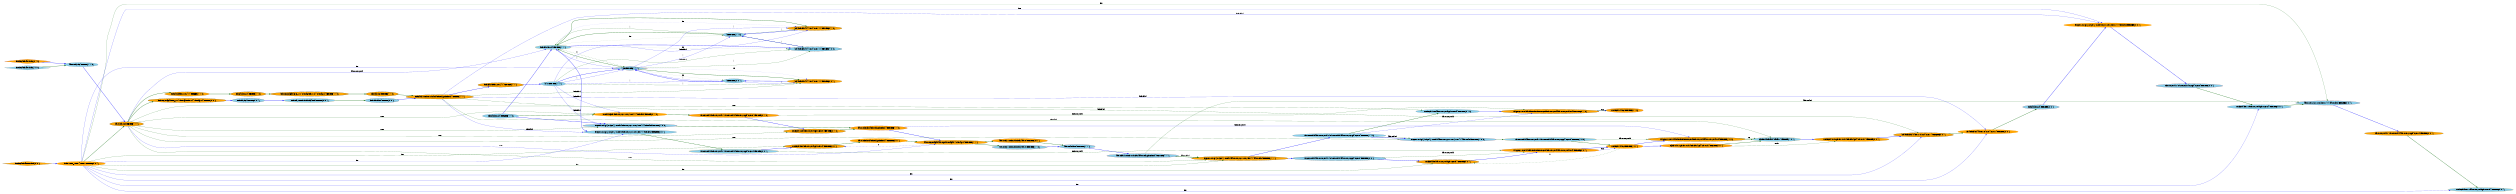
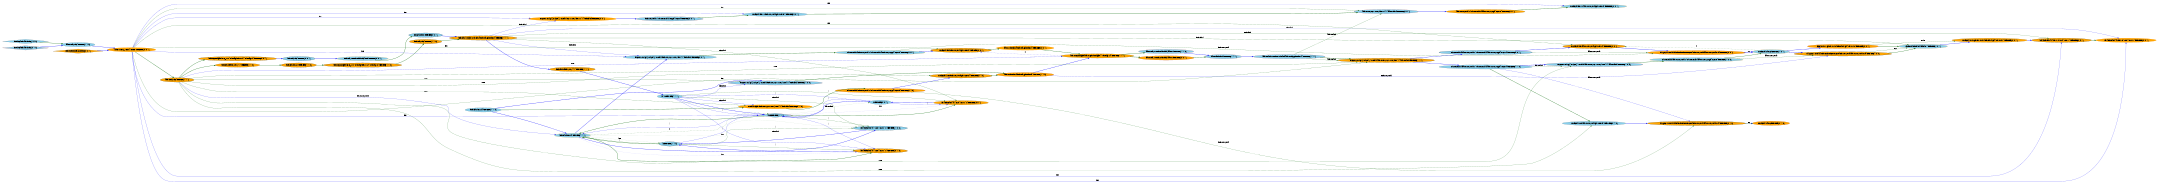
  digraph {
    fontname="Patrick Hand"
    rankdir=LR
    node [color=black fillcolor=orange fontname="Patrick Hand" shape=ellipse style=filled]
    edge [color=darkgreen fontname="Patrick Hand" style=bold]
    n1 [color=gray40 label="followerQueryResult = (SolrDocumentList)followerQueryRsp.get(\"response\")@@@44@@@['0', '0', '1']"]
    n2 [color=darkorange fillcolor=skyblue label="assertEquals(docs + 2,followerQueryResult.getNumFound())@@@45@@@['0', '0', '1']"]
    n3 [label="assertEquals(docs,followerQueryResult.getNumFound())@@@29@@@['0', '0', '1']"]
    n4 [color=brown label="String cmp = BaseDistributedSearchTestCase.compare(leaderQueryResult,followerQueryResult,0,null)@@@30@@@['0', '0', '1']"]
-   n5 [color=darkorange label="assertEquals(null,cmp)@@@31@@@['1', '0', '1']"]
+   n5 [color=darkorange fillcolor=skyblue label="assertEquals(null,cmp)@@@31@@@['1', '0', '1']"]
    n6 [color=brown fillcolor=skyblue label="followerClient.close()@@@23@@@['1', '1', '1']"]
    n7 [color=brown fillcolor=skyblue label="followerClient = createNewSolrClient(followerJetty.getLocalPort())@@@24@@@['1', '1', '1']"]
    n8 [color=brown fillcolor=skyblue label="followerQueryRsp = rQuery(docs + 2,\"*:*\",followerClient)@@@43@@@['0', '0', '1']"]
    n9 [label="@SuppressWarnings({\"rawtypes\"}) NamedList followerQueryRsp = rQuery(docs,\"*:*\",followerClient)@@@25@@@['1', '1', '1']"]
    n10 [color=gray40 fillcolor=skyblue label="assertEquals(docs + 2,leaderQueryResult.getNumFound())@@@42@@@['0', '0', '1']"]
    n11 [color=darkorange label="NamedList<Object> leaderQueryRsp = rQuery(nDocs,\"*:*\",leaderClient)@@@16@@@['0', '1', '0']"]
    n12 [color=brown label="SolrDocumentList leaderQueryResult = (SolrDocumentList)leaderQueryRsp.get(\"response\")@@@17@@@['0', '1', '0']"]
    n13 [label="assertEquals(nDocs,leaderQueryResult.getNumFound())@@@18@@@['0', '1', '0']"]
    n14 [label="String cmp = BaseDistributedSearchTestCase.compare(leaderQueryResult,followerQueryResult,0,null)@@@27@@@['0', '1', '0']"]
    n15 [color=gray40 fillcolor=skyblue label="leaderClient.commit()@@@15@@@['1', '1', '0']"]
    n16 [color=brown fillcolor=skyblue label="@SuppressWarnings({\"rawtypes\"}) NamedList leaderQueryRsp = rQuery(nDocs,\"*:*\",leaderClient)@@@16@@@['1', '0', '0']"]
    n17 [color=darkorange fillcolor=skyblue label="leaderClient.commit()@@@14@@@['1', '1', '1']"]
    n18 [color=brown label="follower.setTestPort(leaderJetty.getLocalPort())@@@19@@@['1', '1', '0']"]
    n19 [label="String cmp = BaseDistributedSearchTestCase.compare(leaderQueryResult,followerQueryResult,0,null)@@@31@@@['1', '0', '0']"]
    n20 [color=gray40 label="follower.copyConfigFile(follower.getSolrConfigFile(),\"solrconfig.xml\")@@@21@@@['1', '1', '1']"]
    n21 [color=darkorange fillcolor=skyblue label="reloadCore(leaderClient,\"collection1\")@@@33@@@['1', '0', '1']"]
    n22 [label="assertEquals(docs,leaderQueryResult.getNumFound())@@@19@@@['0', '0', '1']"]
    n23 [color=brown fillcolor=skyblue label="followerJetty = createAndStartJetty(follower)@@@21@@@['1', '1', '0']"]
    n24 [color=brown label="followerJetty = createAndStartJetty(follower)@@@22@@@['0', '0', '1']"]
    n25 [color=brown fillcolor=skyblue label="@SuppressWarnings({\"rawtypes\"}) NamedList followerQueryRsp = rQuery(nDocs,\"*:*\",followerClient)@@@26@@@['1', '0', '0']"]
    n26 [color=darkorange fillcolor=skyblue label="SolrDocumentList followerQueryResult = (SolrDocumentList)followerQueryRsp.get(\"response\")@@@29@@@['1', '0', '0']"]
    n27 [color=brown label="assertEquals(null,cmp)@@@28@@@['0', '1', '0']"]
    n28 [color=brown label="Object version = getIndexVersion(leaderClient).get(\"indexversion\")@@@32@@@['0', '0', '1']"]
    n29 [color=gray40 label="assertEquals(version,getIndexVersion(leaderClient).get(\"indexversion\"))@@@34@@@['0', '0', '1']"]
    n30 [label="index(leaderClient,\"id\",docs + 10,\"name\",\"name = 1\")@@@35@@@['0', '0', '1']"]
    n31 [color=darkorange fillcolor=skyblue label="SolrDocumentList leaderQueryResult = (SolrDocumentList)leaderQueryRsp.get(\"response\")@@@18@@@['0', '0', '1']"]
    n32 [color=darkorange label="follower.setTestPort(leaderJetty.getLocalPort())@@@20@@@['0', '0', '1']"]
    n33 [color=gray40 label="leaderClient.deleteByQuery(\"*:*\")@@@5@@@['1', '1', '0']"]
    n34 [label="leaderClient.commit()@@@6@@@['1', '1', '0']"]
    n35 [label="leader.copyConfigFile(CONF_DIR + \"solrconfig-leader2.xml\",\"solrconfig.xml\")@@@7@@@['1', '1', '0']"]
    n36 [label="leaderJetty.stop()@@@8@@@['1', '1', '0']"]
    n37 [label="followerJetty.stop()@@@4@@@['1', '1', '1']"]
    n38 [color=gray40 fillcolor=skyblue label="assertEquals(nDocs,followerQueryResult.getNumFound())@@@26@@@['0', '1', '0']"]
    n39 [label="leader.copyConfigFile(CONF_DIR + \"solrconfig-leader3.xml\",\"solrconfig.xml\")@@@5@@@['0', '0', '1']"]
    n40 [fillcolor=skyblue label="i++@@@14@@@['1', '1', '0']"]
    n41 [label="index(leaderClient,\"id\",i,\"name\",\"name = \" + i)@@@14@@@['0', '1', '0']"]
    n42 [fillcolor=skyblue label="index(leaderClient,\"id\",i,\"name\",\"name = \" + i)@@@14@@@['1', '0', '0']"]
    n43 [color=brown fillcolor=skyblue label="i < docs@@@12@@@['1', '1', '1']" shape=diamond]
    n44 [color=gray40 fillcolor=skyblue label="@SuppressWarnings({\"rawtypes\"}) NamedList leaderQueryRsp = rQuery(docs,\"*:*\",leaderClient)@@@15@@@['0', '0', '1']"]
    n45 [fillcolor=skyblue label="leaderJetty.stop()@@@6@@@['0', '0', '1']"]
    n46 [color=gray40 fillcolor=skyblue label="SolrDocumentList followerQueryResult = (SolrDocumentList)followerQueryRsp.get(\"response\")@@@25@@@['1', '1', '0']"]
    n47 [fillcolor=skyblue label="SolrDocumentList followerQueryResult = (SolrDocumentList)followerQueryRsp.get(\"response\")@@@28@@@['0', '0', '1']"]
    n48 [label="leaderClient = createNewSolrClient(leaderJetty.getLocalPort())@@@9@@@['1', '1', '1']"]
    n49 [color=gray40 label="index(leaderClient,\"id\",i,\"name\",\"name = \" + i)@@@13@@@['0', '0', '1']"]
    n50 [color=darkorange label="@SuppressWarnings({\"rawtypes\"}) NamedList resp = rQuery(docs + 2,\"*:*\",leaderClient)@@@38@@@['0', '0', '1']"]
    n51 [color=darkorange label="index(leaderClient,\"id\",docs + 20,\"name\",\"name = 2\")@@@36@@@['0', '0', '1']"]
    n52 [label="leaderClient.deleteByQuery(\"*:*\")@@@10@@@['1', '1', '1']"]
    n53 [color=brown fillcolor=skyblue label="leaderQueryResult = (SolrDocumentList)resp.get(\"response\")@@@41@@@['0', '0', '1']"]
    n54 [color=darkorange fillcolor=skyblue label="leaderJetty = createAndStartJetty(leader)@@@7@@@['0', '0', '1']"]
    n55 [fillcolor=skyblue label="leaderClient.close()@@@8@@@['0', '0', '1']"]
    n56 [color=gray40 fillcolor=skyblue label="i++@@@13@@@['0', '0', '1']"]
    n57 [color=gray40 fillcolor=skyblue label="followerJetty.stop()@@@3@@@['1', '1', '0']"]
-   n58 [color=brown fillcolor=skyblue label="leaderClient.commit()@@@37@@@['0', '0', '1']"]
    n59 [color=gray40 fillcolor=skyblue label="int i = 0@@@11@@@['1', '1', '1']"]
    n60 [color=darkorange label="int docs = TEST_NIGHTLY? 200000: 10@@@3@@@['0', '0', '1']"]
    n61 [color=gray40 label="doTestReplicateAfterCoreReload['0', '0', '1']" shape=diamond]
    n62 [color=gray40 fillcolor=skyblue label="doTestReplicateAfterStartup['1', '0', '0']" shape=diamond]
-   n63 [color=brown label="doTestReplicateAfterStartup['0', '1', '0']" shape=diamond]
+   n63 [color=brown fillcolor=skyblue label="doTestReplicateAfterStartup['0', '1', '0']" shape=diamond]
    n1 -> n2
    n3 -> n4 [color=blue]
    n4 -> n5 [color=blue]
    n4 -> n5 [color=blue label=cmp style=solid]
    n5 -> n3 [label=0 style=dashed]
    n5 -> n19 [color=blue]
    n5 -> n28 [color=blue]
    n6 -> n7 [color=blue]
    n7 -> n8 [label=followerClient style=solid]
    n7 -> n9 [label=followerClient style=solid]
    n7 -> n9
    n8 -> n1 [color=blue]
    n9 -> n46 [color=blue]
    n9 -> n47 [color=blue]
    n10 -> n8
    n11 -> n12
    n12 -> n13 [color=blue]
    n12 -> n14 [label=leaderQueryResult style=solid]
    n13 -> n18
    n14 -> n27
    n14 -> n27 [color=blue label=cmp style=solid]
    n15 -> n11
    n15 -> n16 [color=blue]
    n15 -> n17 [color=blue]
    n16 -> n18
    n17 -> n40 [label=true style=dotted]
    n17 -> n41
    n17 -> n41 [color=blue label=true style=dotted]
    n17 -> n42 [color=blue]
    n17 -> n42 [label=true style=dotted]
    n17 -> n43 [label=0 style=dashed]
    n17 -> n44 [color=blue]
    n18 -> n19 [color=blue label=leaderQueryResult style=solid]
    n18 -> n20 [color=blue]
    n19 -> n21
    n19 -> n21 [label=cmp style=solid]
    n20 -> n22 [color=blue label=0 style=dashed]
    n20 -> n23
    n20 -> n24
    n21 -> n29 [color=blue]
    n22 -> n32
    n23 -> n6 [color=blue]
    n24 -> n6
    n25 -> n26
    n26 -> n5
    n26 -> n19 [label=followerQueryResult style=solid]
    n28 -> n21
    n28 -> n29 [label=version style=solid]
    n29 -> n30 [color=blue]
    n30 -> n51
    n31 -> n4 [label=leaderQueryResult style=solid]
    n31 -> n22 [color=blue]
    n32 -> n20
    n33 -> n34
    n34 -> n35
    n35 -> n36
    n36 -> n48
    n37 -> n9 [label=nDocs style=solid]
    n37 -> n11 [label=nDocs style=solid]
    n37 -> n13 [label=nDocs style=solid]
    n37 -> n16 [label=nDocs style=solid]
    n37 -> n17 [color=blue label=followerQueryResult style=solid]
    n37 -> n20 [color=blue label=nDocs style=solid]
    n37 -> n25 [label=nDocs style=solid]
    n37 -> n33
    n37 -> n38 [label=nDocs style=solid]
    n37 -> n39
    n38 -> n14 [color=blue]
    n39 -> n45 [color=blue]
    n40 -> n17 [label=i style=solid]
    n40 -> n17
    n40 -> n41 [label=i style=solid]
    n40 -> n42 [label=i style=solid]
    n41 -> n40 [color=blue]
    n42 -> n40 [color=blue]
    n43 -> n17
    n43 -> n17 [color=blue label=i style=solid]
-   n43 -> n40 [color=blue label=i style=solid]
+   n40 -> n43 [color=blue label=i style=solid]
    n43 -> n41 [color=blue label=i style=solid]
    n43 -> n42 [label=i style=solid]
    n43 -> n49 [color=blue label=true style=dotted]
    n43 -> n49
-   n43 -> n56 [label=true style=dotted]
+   n43 -> n56 [label=followerClient style=dotted]
    n44 -> n31
    n45 -> n54 [color=blue]
    n46 -> n14 [color=blue label=followerQueryResult style=solid]
    n46 -> n25 [label=followerClient style=solid]
    n46 -> n25 [color=blue]
    n46 -> n38
    n47 -> n3 [color=blue]
    n47 -> n4 [label=followerQueryResult style=solid]
    n48 -> n21 [label=leaderClient style=solid]
    n48 -> n30 [label=leaderClient style=solid]
    n48 -> n44 [color=blue label=leaderClient style=solid]
    n48 -> n49 [label=leaderClient style=solid]
    n48 -> n50 [color=blue label=leaderClient style=solid]
    n48 -> n51 [color=blue label=leaderClient style=solid]
    n48 -> n52 [color=blue]
    n49 -> n56 [color=blue]
    n50 -> n53 [color=blue]
-   n51 -> n58
    n52 -> n59 [color=blue]
    n53 -> n10
    n54 -> n55
    n55 -> n48 [color=blue]
    n56 -> n43 [color=blue label=i style=solid]
    n56 -> n43 [color=blue]
    n56 -> n49 [color=blue label=i style=solid]
-   n57 -> n37 [color=blue]
-   n58 -> n50 [color=blue]
+   n57 -> n60 [color=blue]
    n59 -> n11 [color=blue label=leaderClient style=solid]
    n59 -> n16 [color=blue label=leaderClient style=solid]
    n59 -> n41 [color=blue label=leaderClient style=solid]
    n59 -> n42 [label=leaderClient style=solid]
    n59 -> n43 [color=blue]
    n59 -> n43 [color=blue label=i style=solid]
    n59 -> n49 [label=i style=solid]
    n59 -> n56 [color=blue label=i style=solid]
    n60 -> n2 [color=blue label=docs style=solid]
    n60 -> n3 [label=docs style=solid]
    n60 -> n8 [label=docs style=solid]
    n60 -> n9 [label=docs style=solid]
    n60 -> n10 [color=blue label=docs style=solid]
    n60 -> n22 [label=docs style=solid]
    n60 -> n30 [color=blue label=docs style=solid]
    n60 -> n37
    n60 -> n43 [color=blue label=docs style=solid]
    n60 -> n44 [color=blue label=docs style=solid]
    n60 -> n50 [color=blue label=docs style=solid]
    n60 -> n51 [color=blue label=docs style=solid]
    n61 -> n60 [color=blue]
    n62 -> n57
    n63 -> n57 [color=blue]
  }
